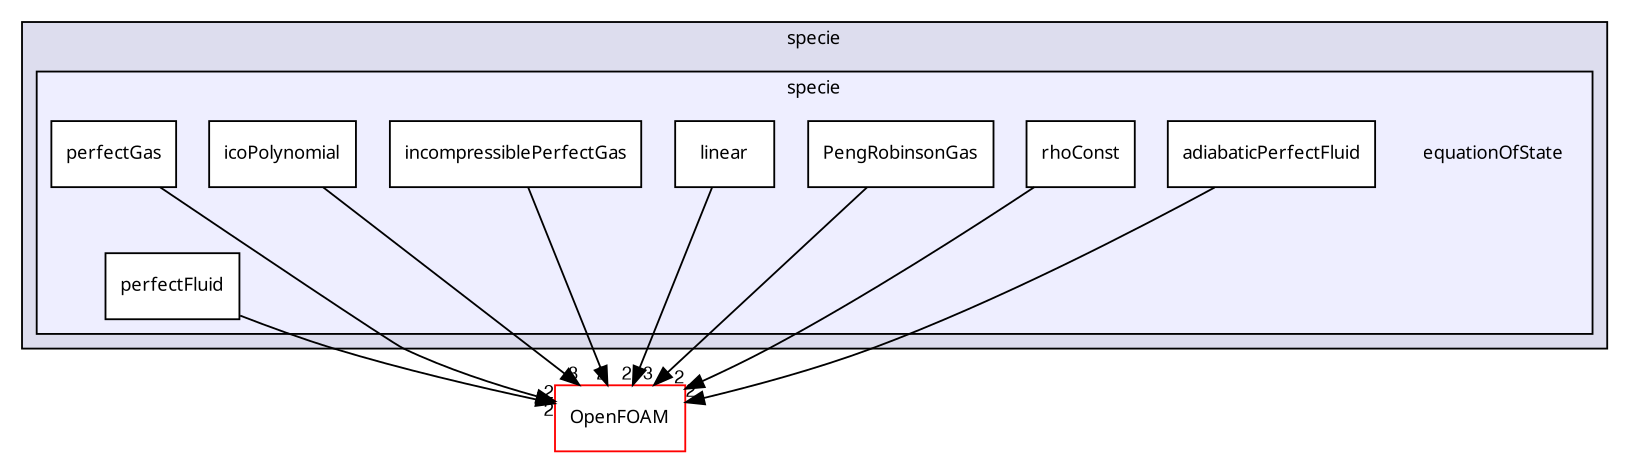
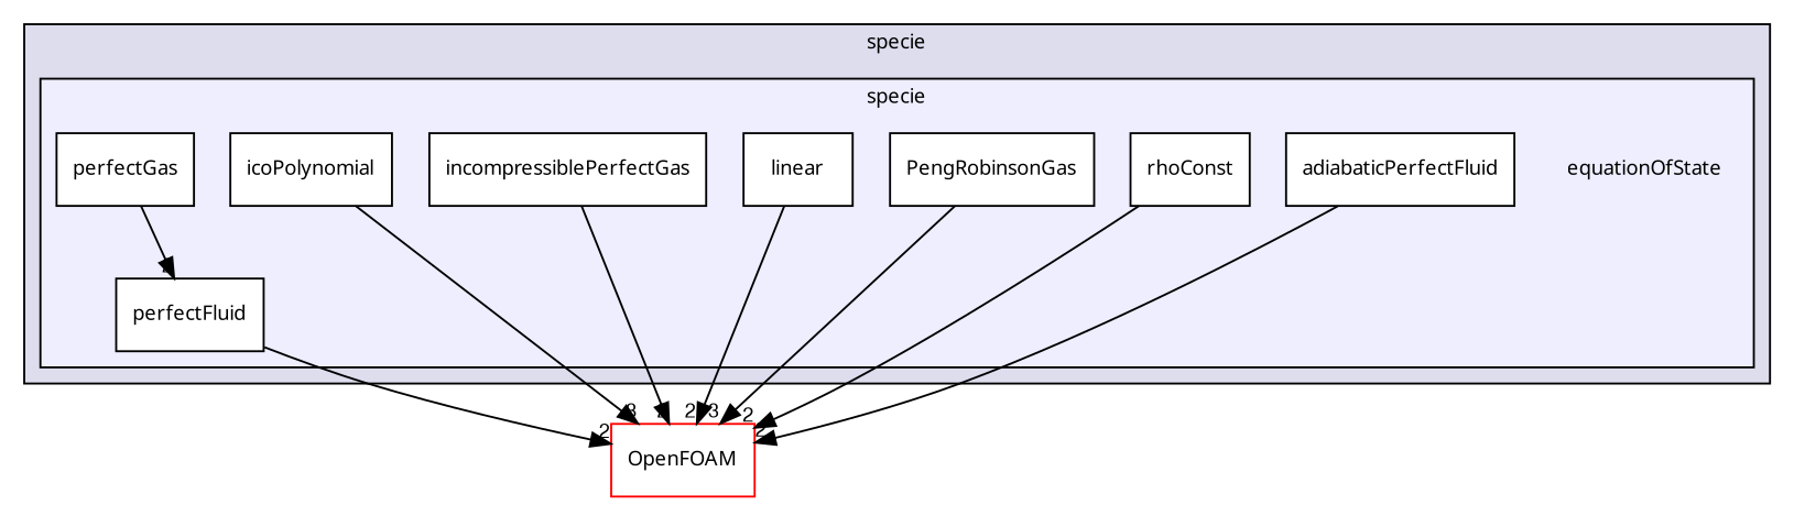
  digraph {
    compound=true
    fontname="Noto Sans"
    node [fontname="Noto Sans" fontsize=10 shape=box color=black fillcolor=white style=filled]
    edge [headlabel=2 labeldistance=1.5 labelfontname=FreeSans labelfontsize=10 fontname="Noto Sans"]
    n1 [label=equationOfState shape=plaintext color="" fillcolor="" style=""]
    n2 [label=adiabaticPerfectFluid]
    n3 [label=icoPolynomial]
    n4 [label=incompressiblePerfectGas]
    n5 [label=linear]
    n6 [label=PengRobinsonGas]
    n7 [label=perfectFluid]
    n8 [label=perfectGas]
    n9 [label=rhoConst]
    n10 [color=red label=OpenFOAM fillcolor="" style=""]
    subgraph cluster_1 {
      bgcolor="#ddddee"
      fontsize=10
      label=specie
      pencolor=black
      subgraph cluster_2 {
        bgcolor="#eeeeff"
        fontsize=10
        pencolor=black
        n1
        n2
        n3
        n4
        n5
        n6
        n7
        n8
        n9
      }
    }
    n2 -> n10
    n3 -> n10 [headlabel=3]
    n4 -> n10
    n5 -> n10
    n6 -> n10 [headlabel=3]
    n7 -> n10
-   n8 -> n10
+   n8 -> n7
    n9 -> n10
  }
